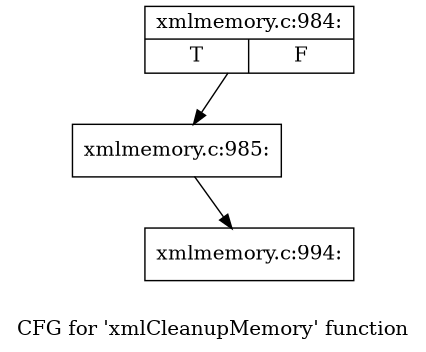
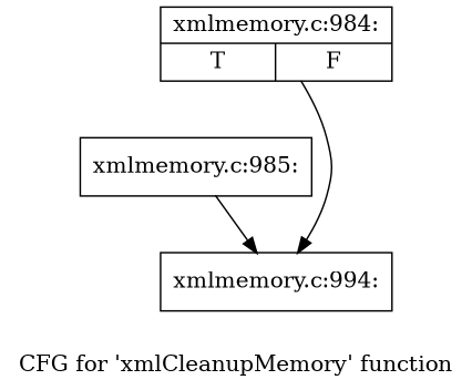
  digraph {
    label="CFG for 'xmlCleanupMemory' function"
    node [shape=record]
    n1 [label="{xmlmemory.c:984:|{<s0>T|<s1>F}}"]
    n2 [label="{xmlmemory.c:985:}"]
    n3 [label="{xmlmemory.c:994:}"]
-   n1 -> n2
+   n1 -> n3
    n2 -> n3
  }
